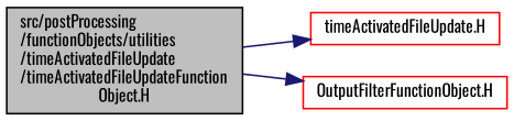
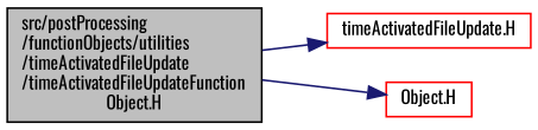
  digraph {
    rankdir=LR
    fontname=Oswald
    node [color=red fontname=Oswald fontsize=10 shape=record]
    edge [color=midnightblue fontname=Oswald fontsize=10 labelfontname=FreeSans labelfontsize=10 style=solid]
    n1 [color=black fillcolor=grey75 fontcolor=black height=0.2 label="src/postProcessing\l/functionObjects/utilities\l/timeActivatedFileUpdate\l/timeActivatedFileUpdateFunction\lObject.H" style=filled width=0.4]
    n2 [height=0.2 label="timeActivatedFileUpdate.H" width=0.4]
-   n3 [height=0.2 label="OutputFilterFunctionObject.H" width=0.4]
+   n3 [height=0.2 label="Object.H" width=0.4]
    n1 -> n2
    n1 -> n3
  }
